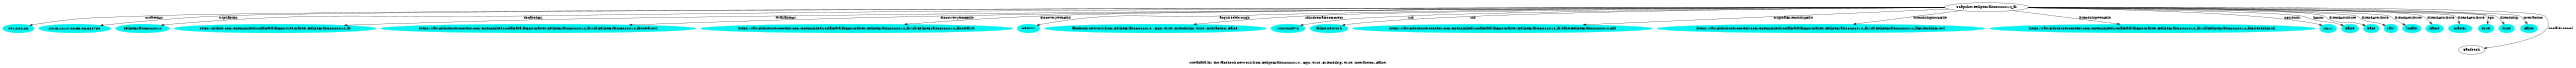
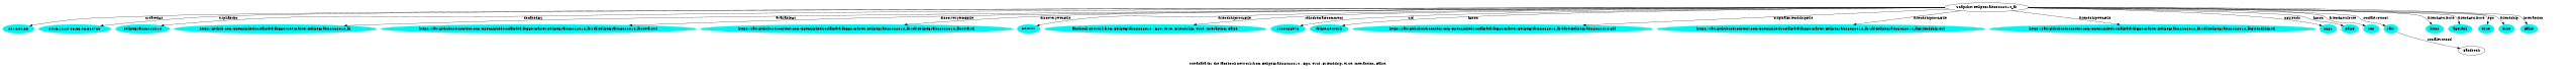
  digraph {
    label="Metadata for the facebook network from FelipeBrait23022014 . Ego: True. Friendship: True. Interaction: False."
    node [color="#02F3F1" style=filled]
    n1 [label="2014-02-23"]
    "Snapshot FelipeBrait23022014_fb" [color="" style=""]
    n3 [label="2015-12-10 06:53:06.382780"]
    n4 [label=FelipeBrait23022014]
    n5 [label="https://github.com/OpenLinkedSocialData/fbEgo/tree/master/FelipeBrait23022014_fb"]
    n6 [label="https://raw.githubusercontent.com/OpenLinkedSocialData/fbEgo/master/FelipeBrait23022014_fb/rdf/FelipeBrait23022014_fbMeta.owl"]
    n7 [label="https://raw.githubusercontent.com/OpenLinkedSocialData/fbEgo/master/FelipeBrait23022014_fb/rdf/FelipeBrait23022014_fbMeta.ttl"]
    n8 [label=Netvizz]
    n9 [label="facebook network from FelipeBrait23022014 . Ego: True. Friendship: True. Interaction: False."]
    n10 [label=1420435978]
    n11 [label="felipe.network"]
    n12 [label="https://raw.githubusercontent.com/OpenLinkedSocialData/fbEgo/master/FelipeBrait23022014_fb/base/FelipeBrait23022014.gdf"]
    n13 [label="https://raw.githubusercontent.com/OpenLinkedSocialData/fbEgo/master/FelipeBrait23022014_fb/rdf/FelipeBrait23022014_fbFriendship.owl"]
    n14 [label="https://raw.githubusercontent.com/OpenLinkedSocialData/fbEgo/master/FelipeBrait23022014_fb/rdf/FelipeBrait23022014_fbFriendship.ttl"]
-   n15 [label=4611]
+   n15 [label=4661]
    n16 [label=False]
-   n17 [label=base]
+   n17 [label=sex]
    n18 [label=raw]
-   n19 [label=locale]
-   n20 [label=name]
-   n21 [label=master]
+   n20 [label=https]
+   n21 [label=agerank]
    n22 [label=True]
    n23 [label=True]
    n24 [label=False]
    Facebook [color="" style=""]
    "Snapshot FelipeBrait23022014_fb" -> n1 [label=createdAt]
    "Snapshot FelipeBrait23022014_fb" -> n3 [label=triplifiedIn]
    "Snapshot FelipeBrait23022014_fb" -> n4 [label=donatedBy]
    "Snapshot FelipeBrait23022014_fb" -> n5 [label=availableAt]
    "Snapshot FelipeBrait23022014_fb" -> n6 [label=discorveryRDFFile]
    "Snapshot FelipeBrait23022014_fb" -> n7 [label=discoveryTTLFile]
-   "Snapshot FelipeBrait23022014_fb" -> n8 [label=acquiredThrough]
+   "Snapshot FelipeBrait23022014_fb" -> n8 [label=friendshipXMLFile]
    "Snapshot FelipeBrait23022014_fb" -> n9 [label="rdf-schema#comment"]
    "Snapshot FelipeBrait23022014_fb" -> n10 [label=uid]
-   "Snapshot FelipeBrait23022014_fb" -> n11 [label=sid]
+   "Snapshot FelipeBrait23022014_fb" -> n11 [label=fAnon]
    "Snapshot FelipeBrait23022014_fb" -> n12 [label=originalFriendshipFile]
    "Snapshot FelipeBrait23022014_fb" -> n13 [label=friendshipXMLFile]
    "Snapshot FelipeBrait23022014_fb" -> n14 [label=friendshipTTLFile]
    "Snapshot FelipeBrait23022014_fb" -> n15 [label=nFriends]
    "Snapshot FelipeBrait23022014_fb" -> n16 [label=fAnon]
    "Snapshot FelipeBrait23022014_fb" -> n17 [label=friendAttribute]
-   "Snapshot FelipeBrait23022014_fb" -> n18 [label=friendAttribute]
-   "Snapshot FelipeBrait23022014_fb" -> n19 [label=friendAttribute]
+   "Snapshot FelipeBrait23022014_fb" -> n18 [label=socialProtocol]
    "Snapshot FelipeBrait23022014_fb" -> n20 [label=friendAttribute]
    "Snapshot FelipeBrait23022014_fb" -> n21 [label=friendAttribute]
    "Snapshot FelipeBrait23022014_fb" -> n22 [label=ego]
    "Snapshot FelipeBrait23022014_fb" -> n23 [label=friendship]
    "Snapshot FelipeBrait23022014_fb" -> n24 [label=interaction]
-   "Snapshot FelipeBrait23022014_fb" -> Facebook [label=socialProtocol]
+   n18 -> Facebook [label=socialProtocol]
  }
